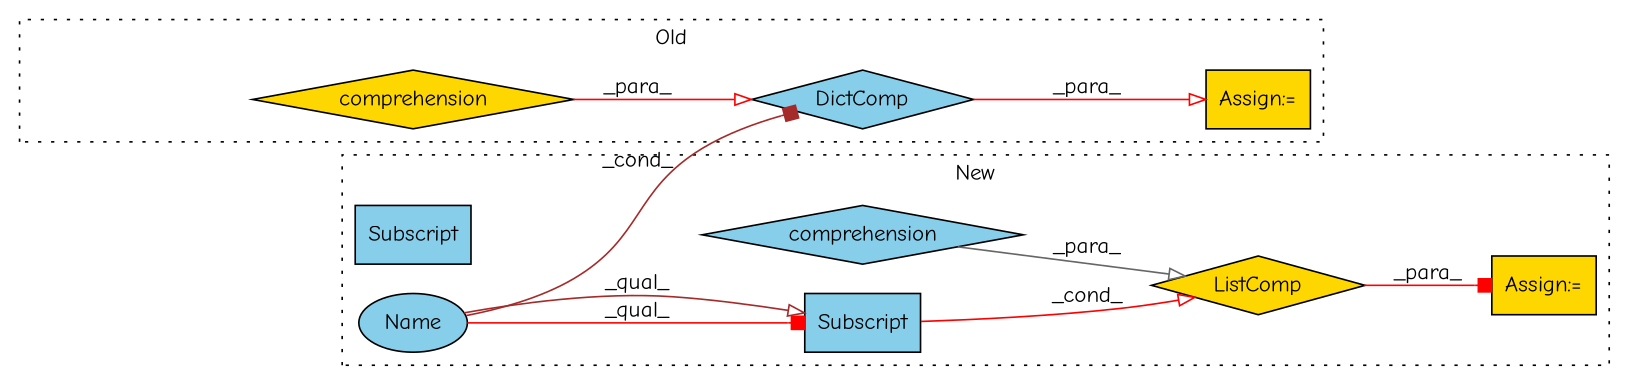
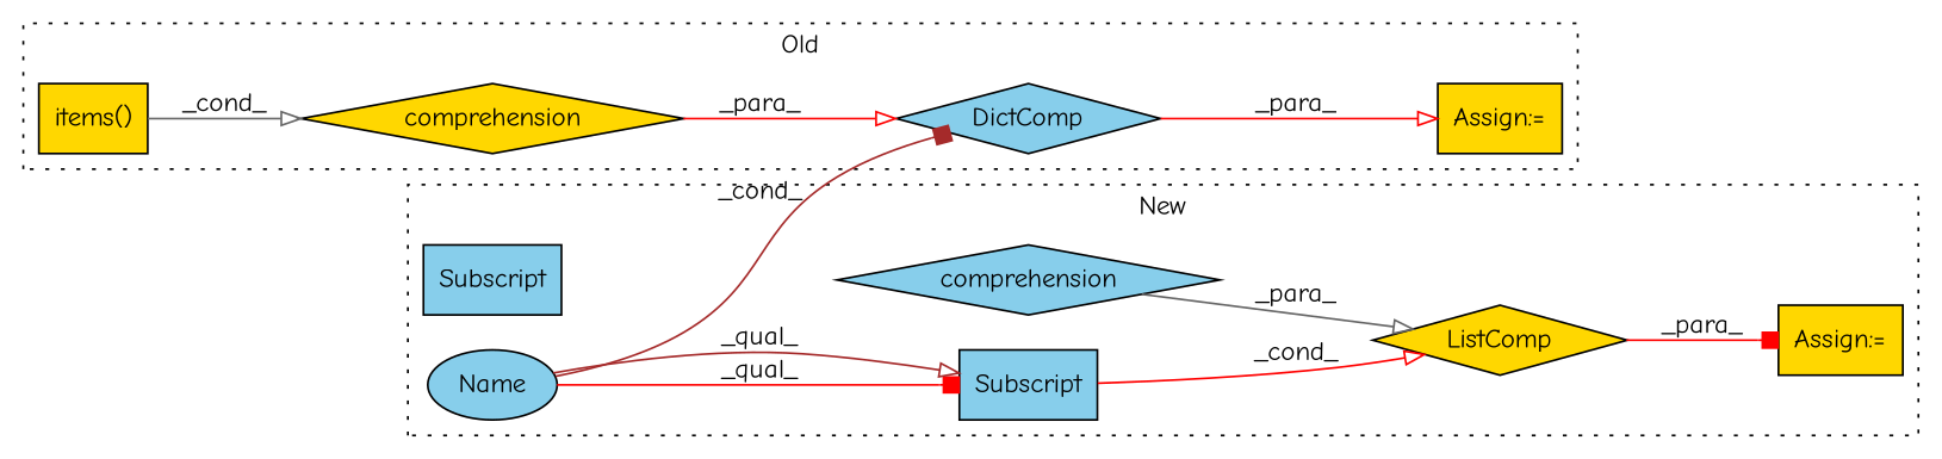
  digraph {
    fontname="Comic Neue"
    rankdir=LR
    node [a=45 fillcolor=gold fontname="Comic Neue" l=3 s=4048 shape=box style=filled]
    edge [arrowhead=onormal color=red fontname="Comic Neue"]
+   n1 [a=75 l=16 label="items()" s=4062]
    n2 [label=comprehension shape=diamond]
    n3 [a=84 fillcolor=skyblue l=55 label=DictComp s=4024 shape=diamond]
    n4 [a=68 label="Assign:=" s=4021]
    n5 [a=106 l=40 label=ListComp s=4028 shape=diamond]
    n6 [fillcolor=skyblue label=comprehension shape=diamond]
    n7 [a=63 fillcolor=skyblue l="18,0" label=Subscript s="4029,0"]
    n8 [a=68 label="Assign:=" s=4025]
    n9 [a=63 fillcolor=skyblue l="18,0" label=Subscript s="4029,0"]
    n10 [a=87 fillcolor=skyblue l=4 label=Name s=4029 shape=ellipse]
    subgraph cluster_1 {
      label=Old
      style=dotted
+     n1
      n2
      n3
      n4
    }
    subgraph cluster_2 {
      label=New
      style=dotted
      n5
      n6
      n7
      n8
      n9
      n10
    }
+   n1 -> n2 [color=gray40 label=_cond_]
    n2 -> n3 [label=_para_]
    n3 -> n4 [label=_para_]
    n5 -> n8 [arrowhead=box label=_para_]
    n6 -> n5 [color=gray40 label=_para_]
    n9 -> n5 [label=_cond_]
    n10 -> n3 [arrowhead=box color=brown label=_cond_]
    n10 -> n9 [arrowhead=box label=_qual_]
    n10 -> n9 [color=brown label=_qual_]
  }
